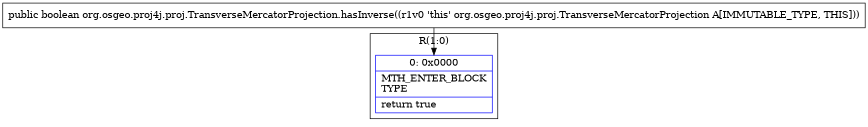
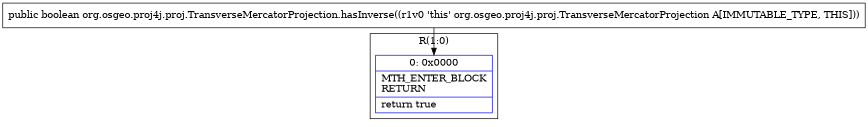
  digraph {
    node [shape=record]
-   n1 [color=blue label="{0\:\ 0x0000|MTH_ENTER_BLOCK\lTYPE\l|return true\l}"]
+   n1 [color=blue label="{0\:\ 0x0000|MTH_ENTER_BLOCK\lRETURN\l|return true\l}"]
    n2 [label="{public boolean org.osgeo.proj4j.proj.TransverseMercatorProjection.hasInverse((r1v0 'this' org.osgeo.proj4j.proj.TransverseMercatorProjection A[IMMUTABLE_TYPE, THIS])) }"]
    subgraph cluster_1 {
      label="R(1:0)"
      n1
    }
    n2 -> n1
  }
